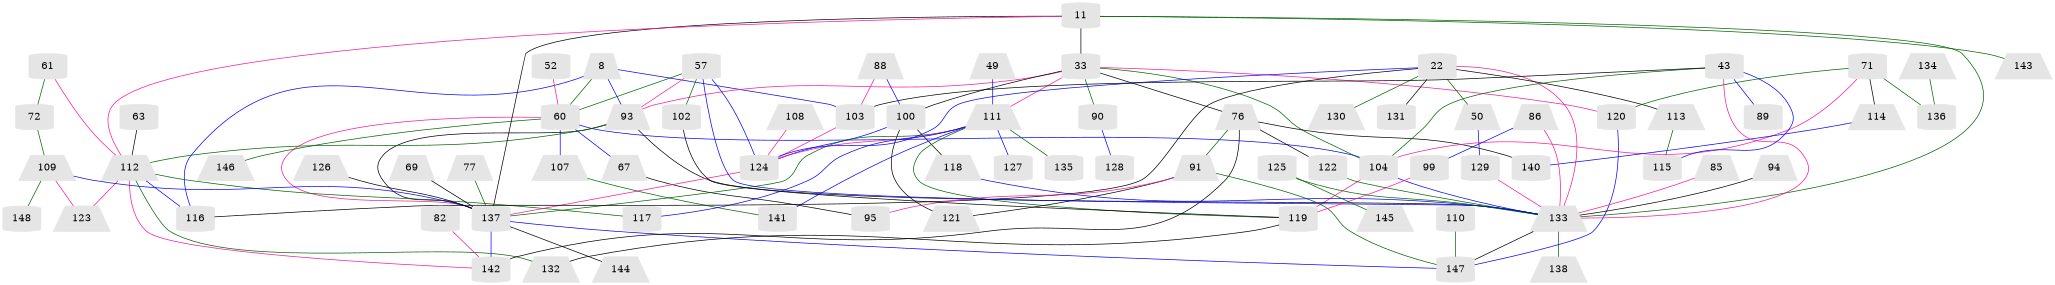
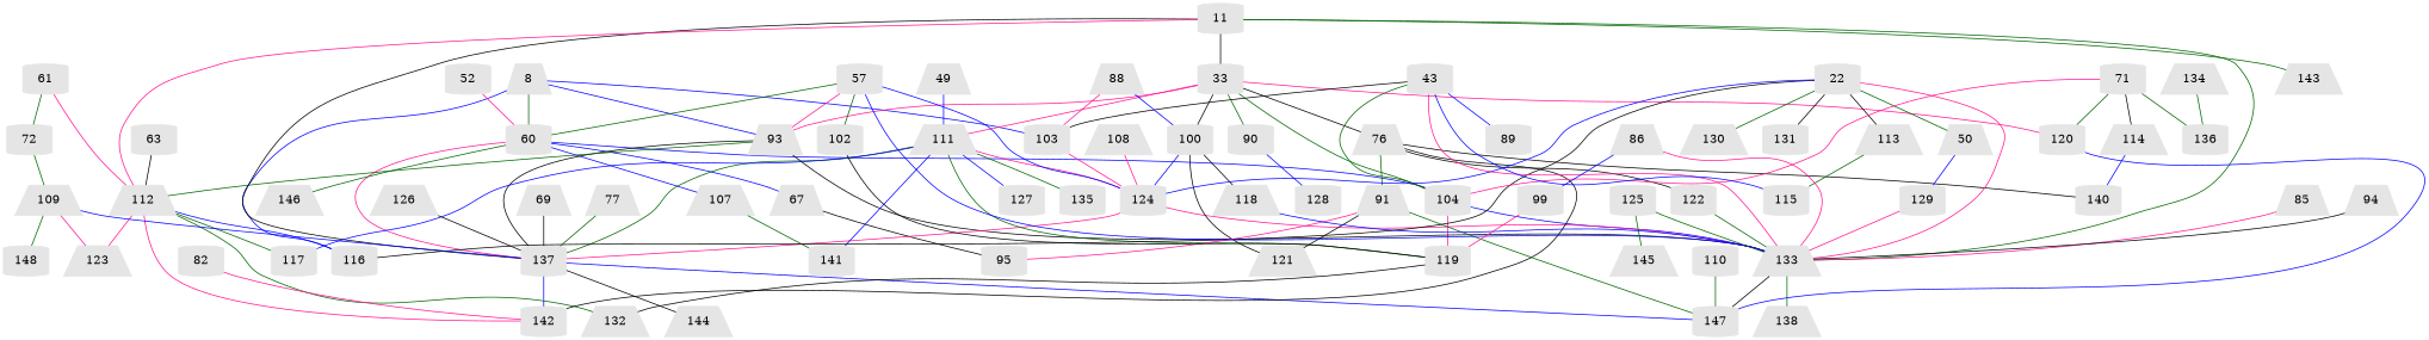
  graph {
    node [color=gray90 shape=cylinder style=filled]
    edge [color=darkgreen]
    60 [super="+25+38"]
    137 [super="+56+55+106"]
    104 [super="+28+92"]
    67 [shape=trapezium super="+41"]
    107 [shape=trapezium]
    146 [shape=trapezium]
    8 [shape=trapezium]
    93 [shape=trapezium super="+70"]
    103 [super="+42"]
    116 [super="+105"]
    112 [shape=trapezium super="+54"]
    133 [shape=trapezium super="+35+62+101+78"]
    124 [super="+47+83+96+98"]
    11 [super="+9"]
    33 [super="+1"]
    143 [shape=trapezium]
    76 [shape=trapezium super="+15+53+75+65"]
    90
    100 [super="+19+80"]
    111 [shape=trapezium super="+7+10+74"]
    120 [super="+18"]
    142 [super="+139+81"]
    123 [shape=trapezium]
    117
    132 [shape=trapezium super="+32"]
    147 [super="+40"]
    138 [shape=trapezium]
    144 [shape=trapezium]
    22
    50 [shape=trapezium]
    113 [shape=trapezium]
    130 [shape=trapezium]
    131
    129
    115
    91 [shape=trapezium]
    122
    140 [super="+79"]
    128
    121 [shape=trapezium]
    118 [shape=trapezium]
    119 [super="+13"]
    141
    127
    135
    49 [shape=trapezium]
    52
    57 [super="+48"]
    102
    95
    61
    72
    109 [shape=trapezium]
    63
    69 [shape=trapezium]
    71 [super="+17+26"]
    114 [shape=trapezium super="+59"]
    136 [super="+51"]
    148
    n60 [label=43 super="+68"]
    89
    77 [shape=trapezium]
    82
    85 [shape=trapezium]
    86 [shape=trapezium]
    99
    88 [shape=trapezium]
    94 [shape=trapezium]
    108 [shape=trapezium]
    110
    125
    145 [shape=trapezium]
    126 [shape=trapezium]
    134 [shape=trapezium]
    60 -- 137 [color=deeppink weight=3]
    60 -- 104 [color=blue]
    60 -- 67 [color=blue]
    60 -- 107 [color=blue]
    60 -- 146
    137 -- 142 [color=blue weight=2]
    137 -- 147 [color=blue]
    137 -- 144 [color=black]
    104 -- 133 [color=blue]
    104 -- 119 [color=deeppink weight=3]
    67 -- 95 [color=black]
    107 -- 141
    8 -- 60 [weight=2]
    8 -- 93 [color=blue]
    8 -- 103 [color=blue]
    8 -- 116 [color=blue weight=2]
    93 -- 137 [color=black]
    93 -- 112
    93 -- 133 [color=black]
    103 -- 124 [color=deeppink]
    112 -- 116 [color=blue]
    112 -- 142 [color=deeppink]
    112 -- 123 [color=deeppink]
    112 -- 117
    112 -- 132
    133 -- 147 [color=black]
    133 -- 138
    124 -- 137 [color=deeppink weight=3]
+   124 -- 133 [color=deeppink]
    11 -- 137 [color=black]
    11 -- 112 [color=deeppink]
    11 -- 133 [weight=2]
    11 -- 33 [color=black weight=2]
    11 -- 143
    33 -- 104
    33 -- 93 [color=deeppink weight=2]
    33 -- 76 [color=black weight=2]
    33 -- 90
    33 -- 100 [color=black weight=2]
    33 -- 111 [color=deeppink weight=2]
    33 -- 120 [color=deeppink]
    76 -- 142 [color=black weight=2]
    76 -- 91
    76 -- 122 [color=black]
    76 -- 140 [color=black]
    90 -- 128 [color=blue]
    100 -- 124 [color=blue]
    100 -- 121 [color=black]
    100 -- 118 [color=black]
    111 -- 137 [weight=2]
    111 -- 124 [color=deeppink]
    111 -- 117 [color=blue]
    111 -- 119
    111 -- 141 [color=blue]
    111 -- 127 [color=blue]
    111 -- 135
    120 -- 147 [color=blue]
    22 -- 116 [color=black]
    22 -- 133 [color=deeppink weight=2]
    22 -- 124 [color=blue]
    22 -- 50
    22 -- 113 [color=black]
    22 -- 130
    22 -- 131 [color=black]
    50 -- 129 [color=blue]
    113 -- 115
    129 -- 133 [color=deeppink]
    91 -- 147
    91 -- 121 [color=black]
    91 -- 95 [color=deeppink]
    122 -- 133
    118 -- 133 [color=blue]
    119 -- 132 [color=black]
    49 -- 111 [color=blue]
    52 -- 60 [color=deeppink]
    57 -- 60
    57 -- 93 [color=deeppink]
    57 -- 133 [color=blue]
    57 -- 124 [color=blue weight=2]
    57 -- 102
    102 -- 119 [color=black]
    61 -- 112 [color=deeppink]
    61 -- 72
    72 -- 109
    109 -- 137 [color=blue]
    109 -- 123 [color=deeppink]
    109 -- 148
    63 -- 112 [color=black]
    69 -- 137 [color=black]
    71 -- 104 [color=deeppink]
    71 -- 120
    71 -- 114 [color=black weight=2]
    71 -- 136
    114 -- 140 [color=blue]
    n60 -- 104
    n60 -- 103 [color=black]
    n60 -- 133 [color=deeppink]
    n60 -- 115 [color=blue]
    n60 -- 89 [color=blue]
    77 -- 137
    82 -- 142 [color=deeppink]
    85 -- 133 [color=deeppink]
    86 -- 133 [color=deeppink]
    86 -- 99 [color=blue]
    99 -- 119 [color=deeppink]
    88 -- 103 [color=deeppink]
    88 -- 100 [color=blue]
    94 -- 133 [color=black]
    108 -- 124 [color=deeppink]
    110 -- 147
    125 -- 133
    125 -- 145
    126 -- 137 [color=black]
    134 -- 136
  }
